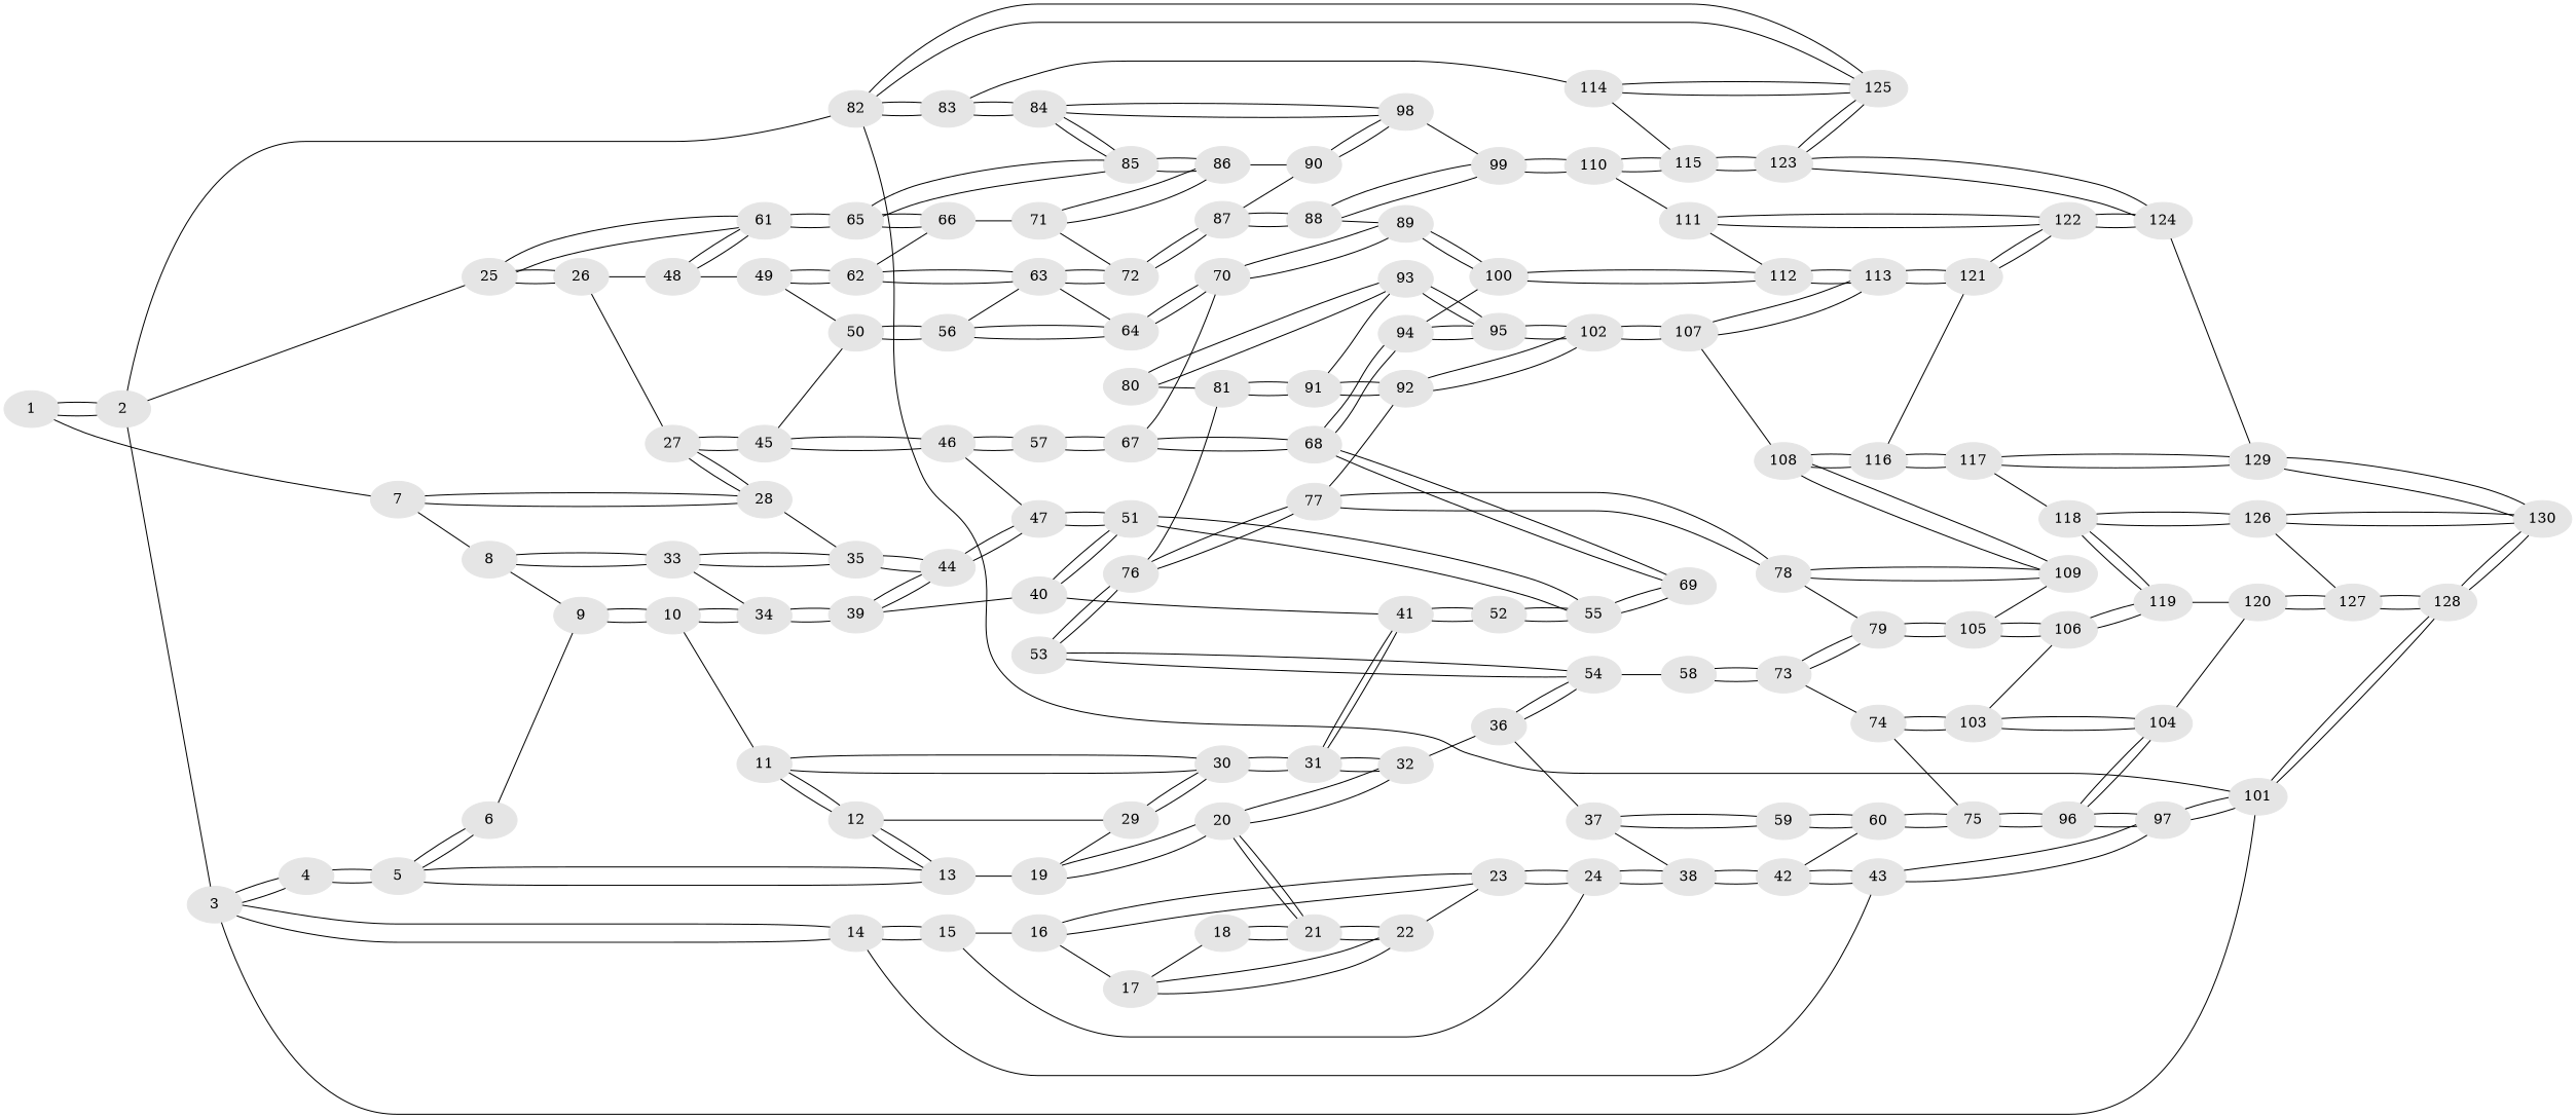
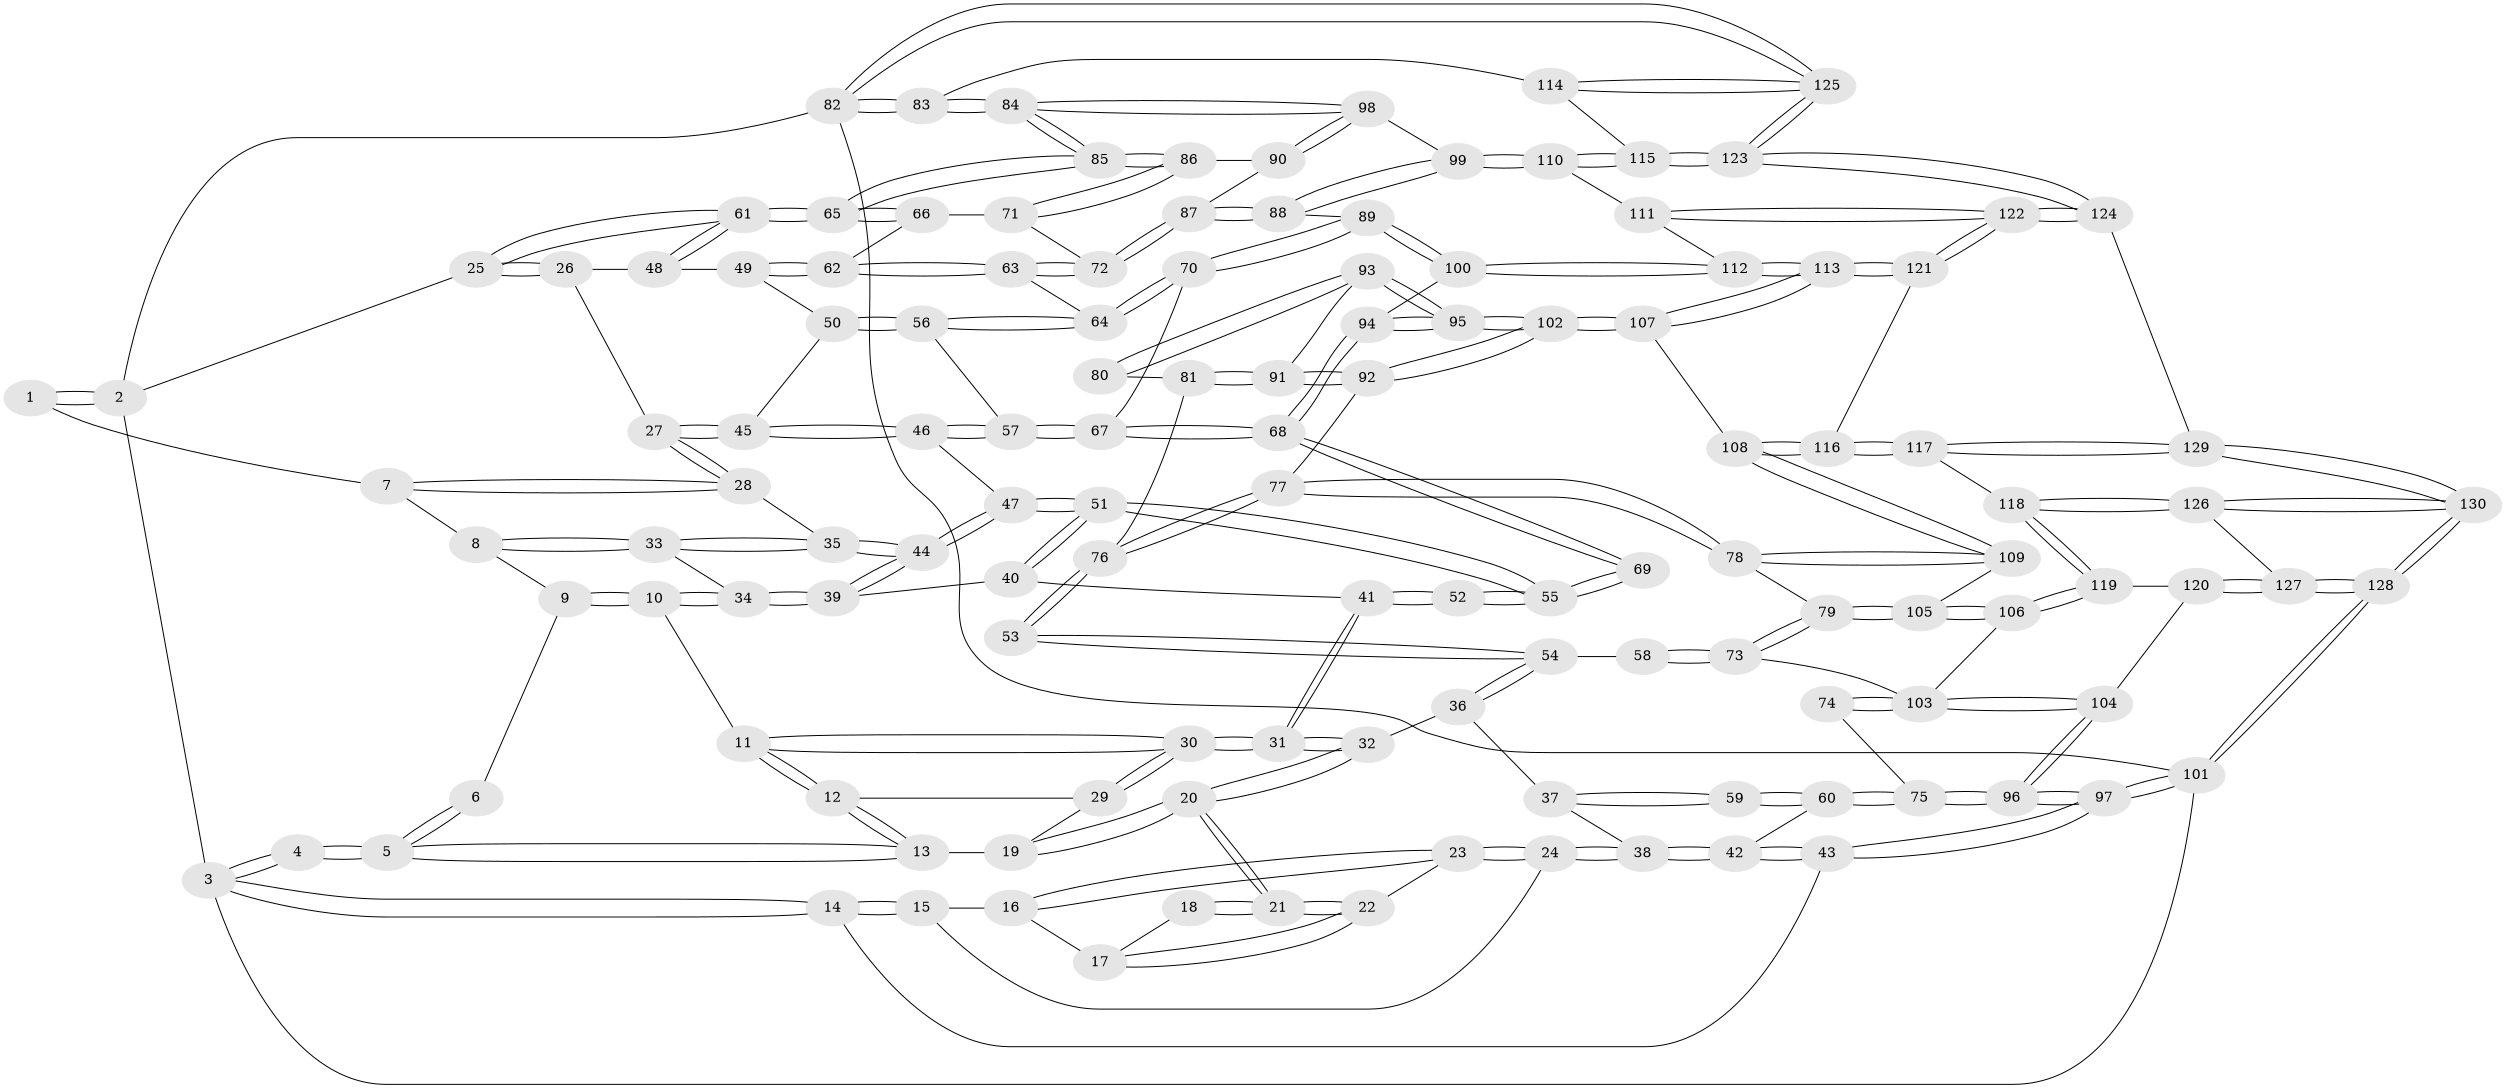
  graph {
    rankdir=LR
    node [color=gray90 style=filled]
    1
    2
    7
    3
    25
    82
    8
    28
    4
    14
    101
    26
    61
    83
    125
    5
    15
    43
    128
    6
    13
    9
    19
    10
    33
    35
    34
    11
    12
    30
    39
    29
    31
    20
    16
    24
    97
    17
    23
    38
    18
    22
    21
    32
    36
    42
    27
    48
    65
    45
    49
    46
    50
    44
    41
    52
    37
    54
    40
    47
    59
    58
    60
    51
    55
    75
    57
    56
    67
    62
    63
    66
    64
    69
    53
    76
    77
    81
    73
    70
    68
    74
    79
    96
    85
    72
    71
    87
    89
    86
    94
    100
    95
    80
    93
    90
    88
    103
    105
    104
    106
    78
    92
    91
    109
    102
    84
    114
    98
    115
    99
    110
    112
    107
    120
    111
    113
    130
    108
    119
    127
    116
    121
    117
    122
    123
    124
    118
    129
    126
    1 -- 2
    1 -- 2
    1 -- 7
    2 -- 3
    2 -- 25
    2 -- 82
    7 -- 8
    7 -- 28
    7 -- 28
    3 -- 4
    3 -- 4
    3 -- 14
    3 -- 14
    3 -- 101
    25 -- 26
    25 -- 26
    25 -- 61
    25 -- 61
    82 -- 101
    82 -- 83
    82 -- 83
    82 -- 125
    82 -- 125
    8 -- 9
    8 -- 33
    8 -- 33
    28 -- 35
    4 -- 5
    4 -- 5
    14 -- 15
    14 -- 15
    14 -- 43
    101 -- 128
    101 -- 128
    26 -- 27
    26 -- 48
    61 -- 65
    61 -- 65
    83 -- 84
    83 -- 84
    83 -- 114
    5 -- 6
    5 -- 6
    5 -- 13
    5 -- 13
    15 -- 16
    15 -- 24
    43 -- 97
    43 -- 97
    128 -- 130
    128 -- 130
    6 -- 9
    13 -- 19
    9 -- 10
    9 -- 10
    19 -- 29
    19 -- 20
    19 -- 20
    10 -- 34
    10 -- 34
    10 -- 11
    33 -- 35
    33 -- 35
    33 -- 34
    35 -- 44
    35 -- 44
    34 -- 39
    34 -- 39
    11 -- 12
    11 -- 12
    11 -- 30
    11 -- 30
    12 -- 13
    12 -- 13
    12 -- 29
    30 -- 31
    30 -- 31
    39 -- 44
    39 -- 44
    39 -- 40
    29 -- 30
    29 -- 30
    31 -- 32
    31 -- 32
    31 -- 41
    31 -- 41
    20 -- 21
    20 -- 21
    20 -- 32
    20 -- 32
    16 -- 17
    16 -- 23
    16 -- 23
    24 -- 38
    24 -- 38
    97 -- 101
    97 -- 101
    17 -- 18
    17 -- 22
    17 -- 22
    23 -- 24
    23 -- 24
    38 -- 42
    38 -- 42
    18 -- 21
    18 -- 21
    22 -- 23
    21 -- 22
    21 -- 22
    32 -- 36
    36 -- 37
    36 -- 54
    36 -- 54
    42 -- 43
    42 -- 43
    42 -- 60
    27 -- 28
    27 -- 28
    27 -- 45
    27 -- 45
    48 -- 61
    48 -- 61
    48 -- 49
    65 -- 66
    65 -- 66
    65 -- 85
    65 -- 85
    45 -- 46
    45 -- 46
    45 -- 50
    49 -- 50
    49 -- 62
    49 -- 62
    46 -- 47
    46 -- 57
    46 -- 57
    50 -- 56
    50 -- 56
    44 -- 47
    44 -- 47
    41 -- 52
    41 -- 52
    52 -- 55
    52 -- 55
    37 -- 38
    37 -- 59
    37 -- 59
    54 -- 58
    40 -- 41
    40 -- 51
    40 -- 51
    47 -- 51
    47 -- 51
    59 -- 60
    59 -- 60
    58 -- 73
    58 -- 73
    60 -- 75
    60 -- 75
    51 -- 55
    51 -- 55
    55 -- 69
    55 -- 69
    75 -- 96
    75 -- 96
    57 -- 67
    57 -- 67
-   56 -- 63
+   56 -- 57
    56 -- 64
    56 -- 64
    67 -- 70
    67 -- 68
    67 -- 68
    62 -- 63
    62 -- 63
    62 -- 66
    63 -- 64
    63 -- 72
    63 -- 72
    66 -- 71
    64 -- 70
    64 -- 70
    53 -- 54
    53 -- 54
    53 -- 76
    53 -- 76
    76 -- 77
    76 -- 77
    76 -- 81
    77 -- 78
    77 -- 78
    77 -- 92
    81 -- 91
    81 -- 91
-   73 -- 74
+   73 -- 103
    73 -- 79
    73 -- 79
    70 -- 89
    70 -- 89
    68 -- 69
    68 -- 69
    68 -- 94
    68 -- 94
    74 -- 75
    74 -- 103
    74 -- 103
    79 -- 105
    79 -- 105
    96 -- 97
    96 -- 97
    96 -- 104
    96 -- 104
    85 -- 86
    85 -- 86
    72 -- 87
    72 -- 87
    71 -- 72
    71 -- 86
    71 -- 86
    87 -- 90
    87 -- 88
    87 -- 88
    89 -- 100
    89 -- 100
    86 -- 90
    94 -- 100
    94 -- 95
    94 -- 95
    100 -- 112
    100 -- 112
    95 -- 102
    95 -- 102
    80 -- 81
    80 -- 93
    80 -- 93
    93 -- 95
    93 -- 95
    90 -- 98
    90 -- 98
    88 -- 89
    88 -- 99
    88 -- 99
    103 -- 104
    103 -- 104
    103 -- 106
    105 -- 106
    105 -- 106
    105 -- 109
    104 -- 120
    106 -- 119
    106 -- 119
    78 -- 79
    78 -- 109
    78 -- 109
    92 -- 102
    92 -- 102
    91 -- 93
    91 -- 92
    91 -- 92
    102 -- 107
    102 -- 107
    84 -- 85
    84 -- 85
    84 -- 98
    84 -- 98
    114 -- 125
    114 -- 125
    114 -- 115
    98 -- 99
    115 -- 123
    115 -- 123
    99 -- 110
    99 -- 110
    110 -- 115
    110 -- 115
    110 -- 111
    112 -- 113
    112 -- 113
    107 -- 113
    107 -- 113
    107 -- 108
    120 -- 127
    120 -- 127
    111 -- 112
    111 -- 122
    111 -- 122
    113 -- 121
    113 -- 121
    108 -- 109
    108 -- 109
    108 -- 116
    108 -- 116
    119 -- 120
    127 -- 128
    127 -- 128
    116 -- 121
    116 -- 117
    116 -- 117
    121 -- 122
    121 -- 122
    117 -- 118
    117 -- 129
    117 -- 129
    122 -- 124
    122 -- 124
    123 -- 125
    123 -- 125
    123 -- 124
    123 -- 124
    124 -- 129
    118 -- 119
    118 -- 119
    118 -- 126
    118 -- 126
    129 -- 130
    129 -- 130
    126 -- 130
    126 -- 130
    126 -- 127
  }
